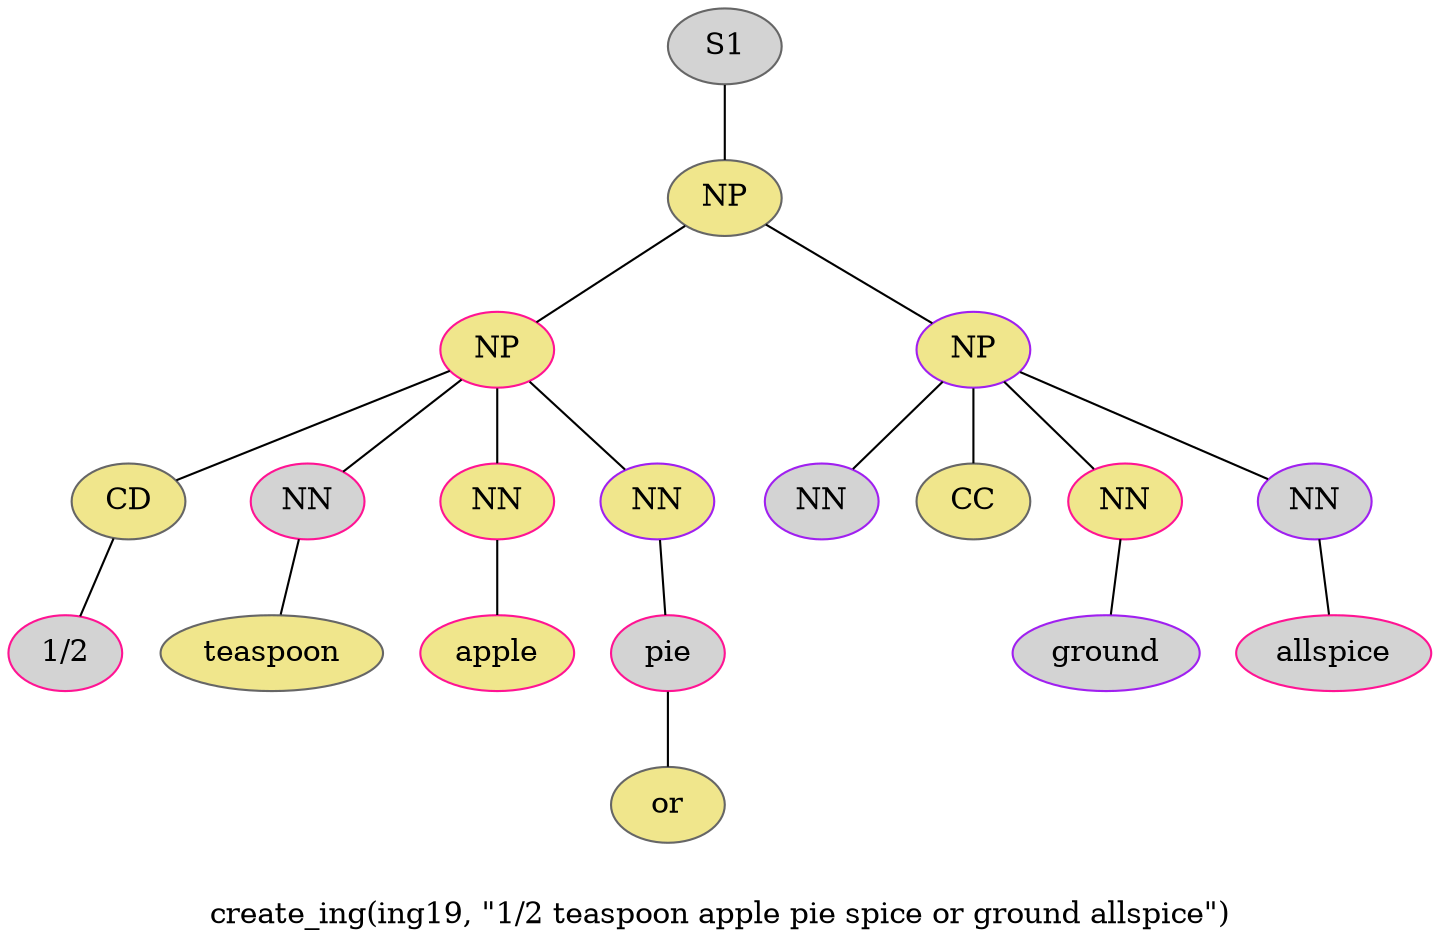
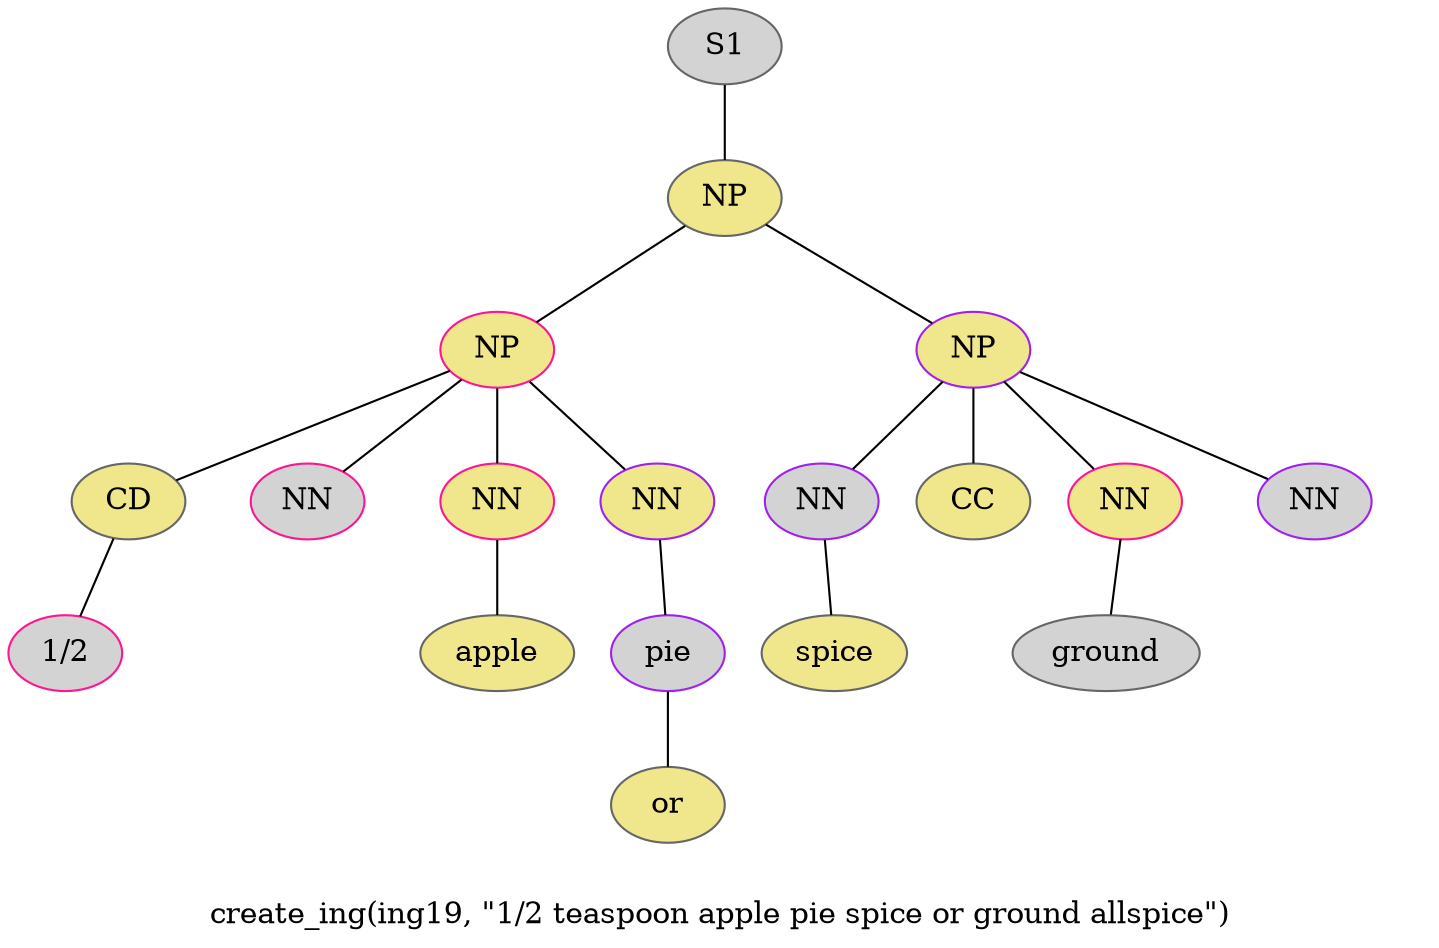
  graph {
    label="create_ing(ing19, \"1/2 teaspoon apple pie spice or ground allspice\")"
    node [color=gray40 fillcolor=khaki style=filled]
    n1 [fillcolor=lightgrey label=S1]
    n2 [label=NP]
    n3 [color=deeppink label=NP]
    n4 [color=purple label=NP]
    n5 [label=CD]
    n6 [color=deeppink fillcolor=lightgrey label=NN]
    n7 [color=deeppink label=NN]
    n8 [color=purple label=NN]
    n9 [color=purple fillcolor=lightgrey label=NN]
    n10 [label=CC]
    n11 [color=deeppink label=NN]
    n12 [color=purple fillcolor=lightgrey label=NN]
    n13 [color=deeppink fillcolor=lightgrey label="1/2"]
-   n14 [label=teaspoon]
-   n15 [color=deeppink label=apple]
-   n16 [color=deeppink fillcolor=lightgrey label=pie]
+   n15 [label=apple]
+   n16 [color=purple fillcolor=lightgrey label=pie]
    n17 [label=or]
-   n19 [color=purple fillcolor=lightgrey label=ground]
-   n20 [color=deeppink fillcolor=lightgrey label=allspice]
+   n18 [label=spice]
+   n19 [fillcolor=lightgrey label=ground]
    n1 -- n2
    n2 -- n3
    n2 -- n4
    n3 -- n5
    n3 -- n6
    n3 -- n7
    n3 -- n8
    n4 -- n9
    n4 -- n10
    n4 -- n11
    n4 -- n12
    n5 -- n13
-   n6 -- n14
    n7 -- n15
    n8 -- n16
+   n9 -- n18
    n11 -- n19
-   n12 -- n20
    n16 -- n17
  }
